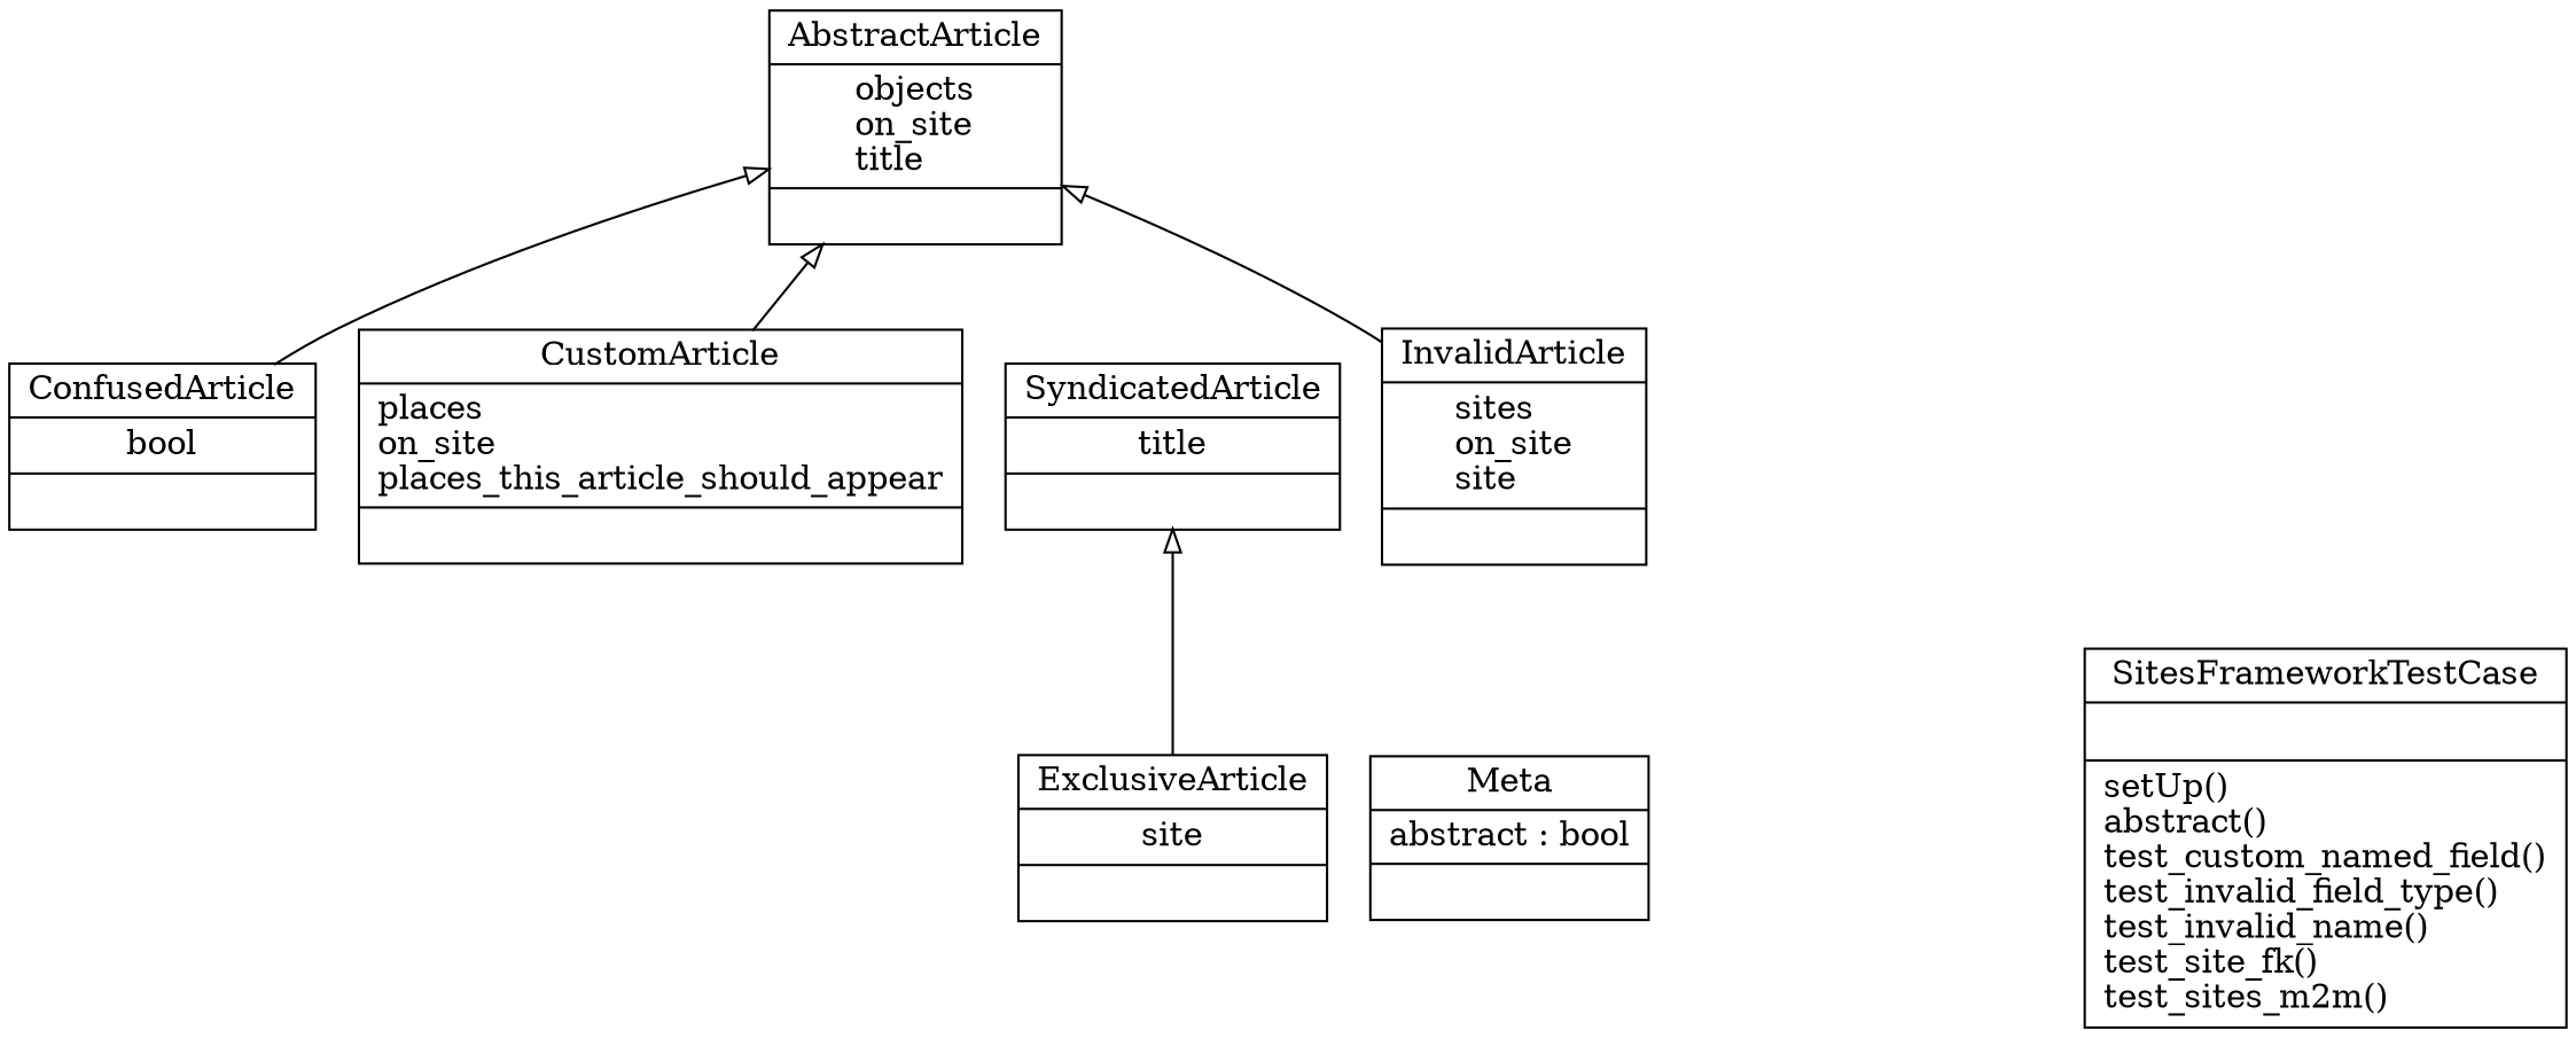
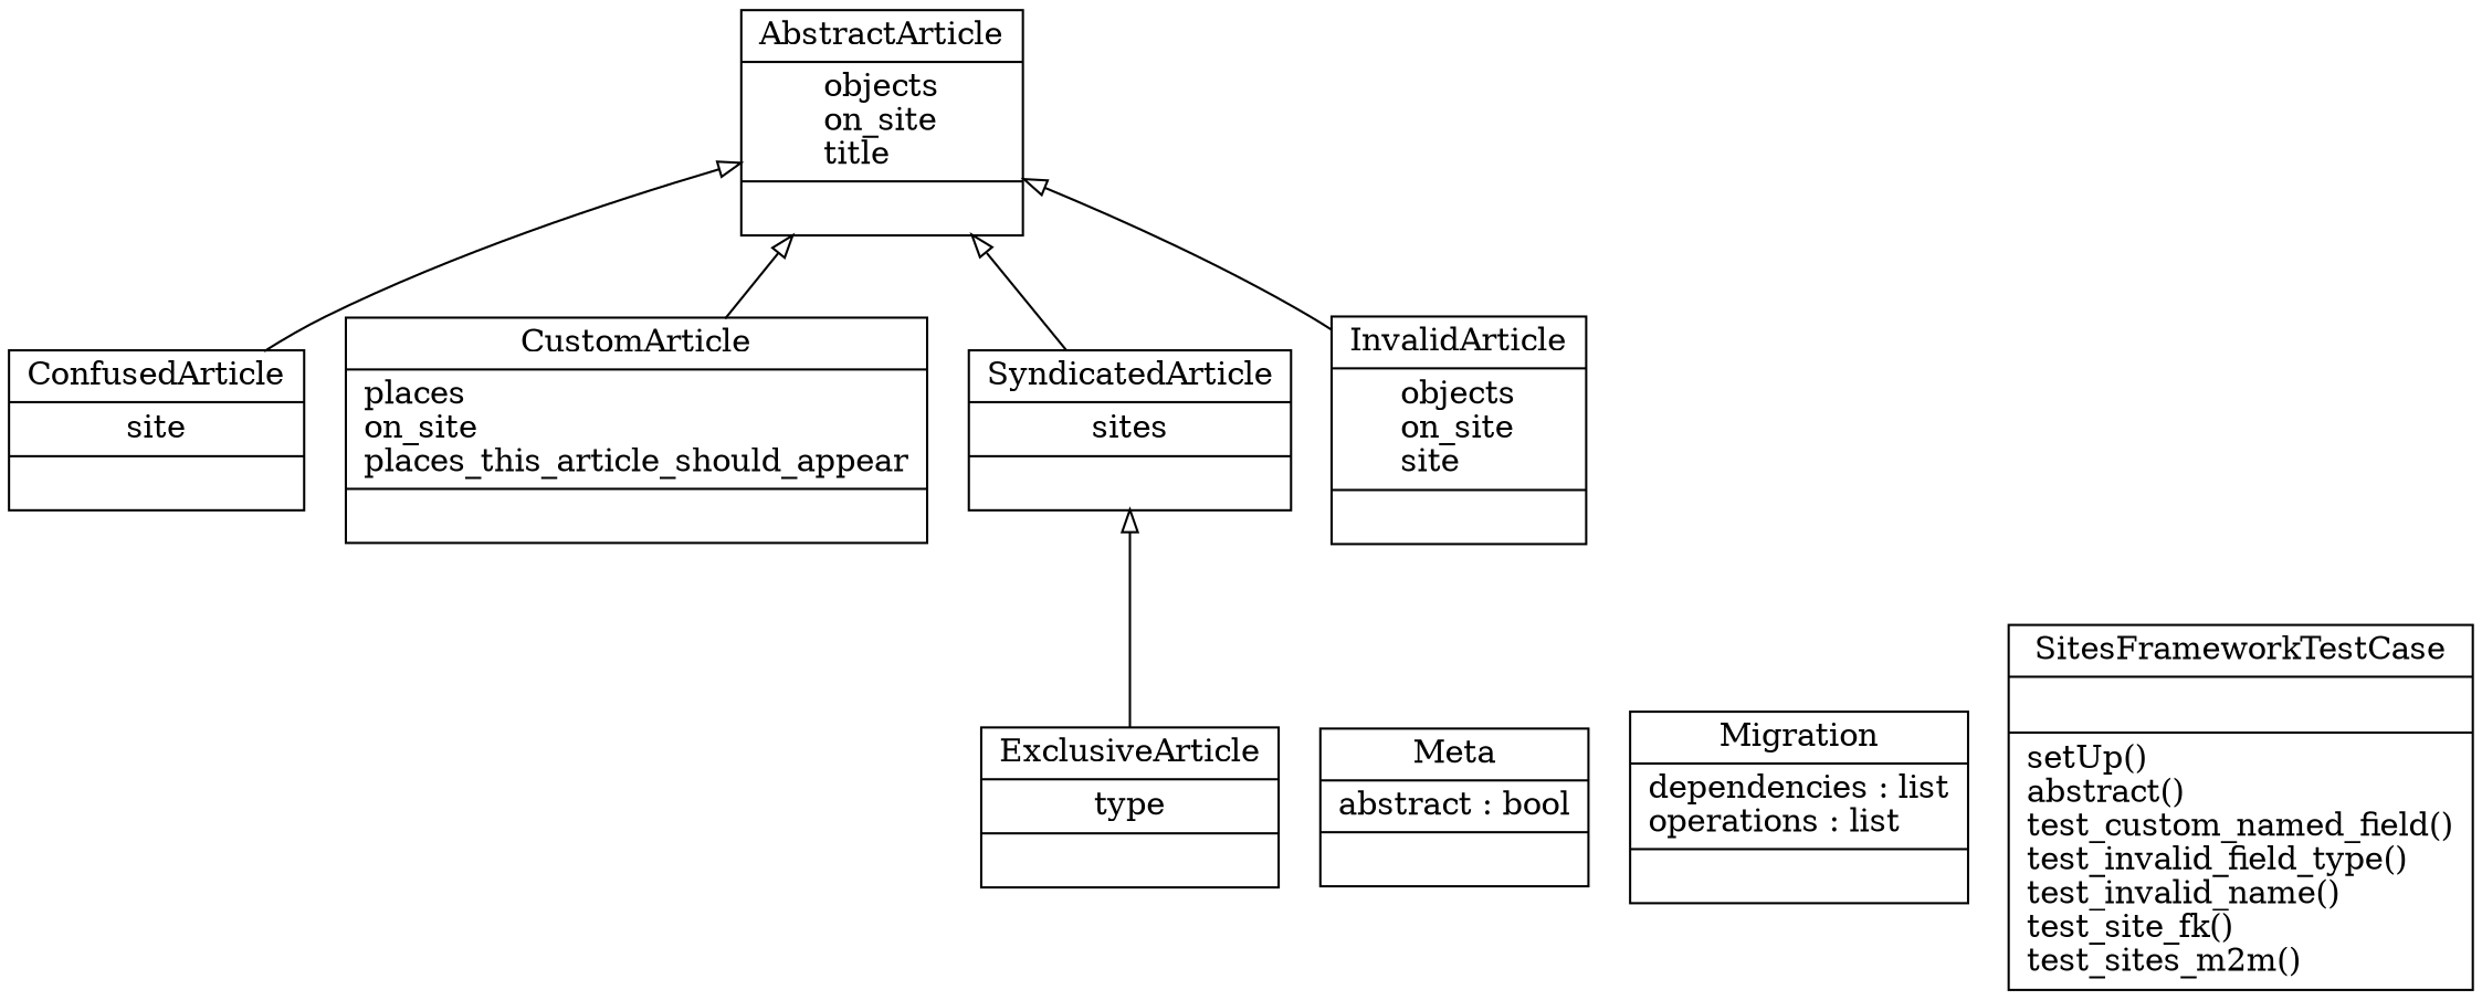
  digraph {
    rankdir=BT
    node [color=black fontcolor=black shape=record style=solid]
    edge [arrowhead=empty arrowtail=none]
    n1 [label=<{AbstractArticle|objects<br ALIGN="LEFT"/>on_site<br ALIGN="LEFT"/>title<br ALIGN="LEFT"/>|}>]
-   n2 [label=<{ConfusedArticle|bool<br ALIGN="LEFT"/>|}>]
+   n2 [label=<{ConfusedArticle|site<br ALIGN="LEFT"/>|}>]
    n3 [label=<{CustomArticle|places<br ALIGN="LEFT"/>on_site<br ALIGN="LEFT"/>places_this_article_should_appear<br ALIGN="LEFT"/>|}>]
-   n4 [label=<{ExclusiveArticle|site<br ALIGN="LEFT"/>|}>]
-   n5 [label=<{SyndicatedArticle|title<br ALIGN="LEFT"/>|}>]
-   n6 [label=<{InvalidArticle|sites<br ALIGN="LEFT"/>on_site<br ALIGN="LEFT"/>site<br ALIGN="LEFT"/>|}>]
+   n4 [label=<{ExclusiveArticle|type<br ALIGN="LEFT"/>|}>]
+   n5 [label=<{SyndicatedArticle|sites<br ALIGN="LEFT"/>|}>]
+   n6 [label=<{InvalidArticle|objects<br ALIGN="LEFT"/>on_site<br ALIGN="LEFT"/>site<br ALIGN="LEFT"/>|}>]
    n7 [label=<{Meta|abstract : bool<br ALIGN="LEFT"/>|}>]
+   n8 [label=<{Migration|dependencies : list<br ALIGN="LEFT"/>operations : list<br ALIGN="LEFT"/>|}>]
    n9 [label=<{SitesFrameworkTestCase|<br ALIGN="LEFT"/>|setUp()<br ALIGN="LEFT"/>abstract()<br ALIGN="LEFT"/>test_custom_named_field()<br ALIGN="LEFT"/>test_invalid_field_type()<br ALIGN="LEFT"/>test_invalid_name()<br ALIGN="LEFT"/>test_site_fk()<br ALIGN="LEFT"/>test_sites_m2m()<br ALIGN="LEFT"/>}>]
    n2 -> n1
    n3 -> n1
    n4 -> n5
+   n5 -> n1
    n6 -> n1
  }
